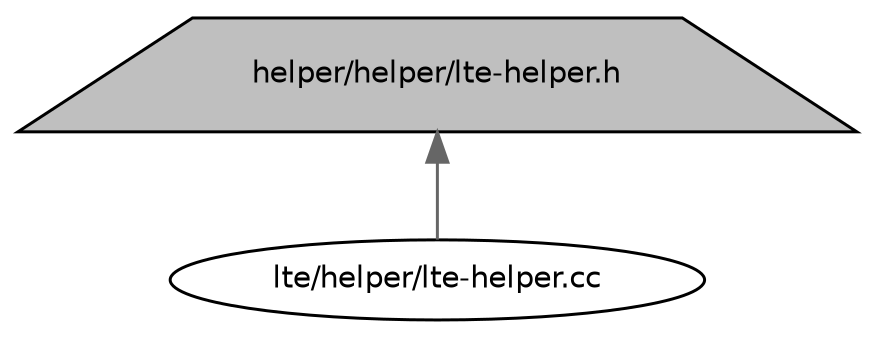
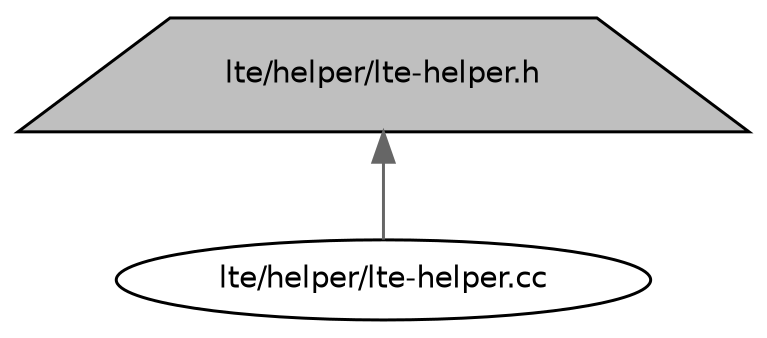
  digraph {
    node [color=black fontname=Helvetica fontsize=10 style=filled]
-   n1 [fillcolor=grey75 fontcolor=black height=0.2 label="helper/helper/lte-helper.h" shape=trapezium width=0.4]
+   n1 [fillcolor=grey75 fontcolor=black height=0.2 label="lte/helper/lte-helper.h" shape=trapezium width=0.4]
    n2 [fillcolor=white height=0.2 label="lte/helper/lte-helper.cc" shape=ellipse width=0.4]
    n1 -> n2 [color=gray40 dir=back fontname=Helvetica fontsize=10 labelfontname=Helvetica labelfontsize=10 style=solid]
  }
